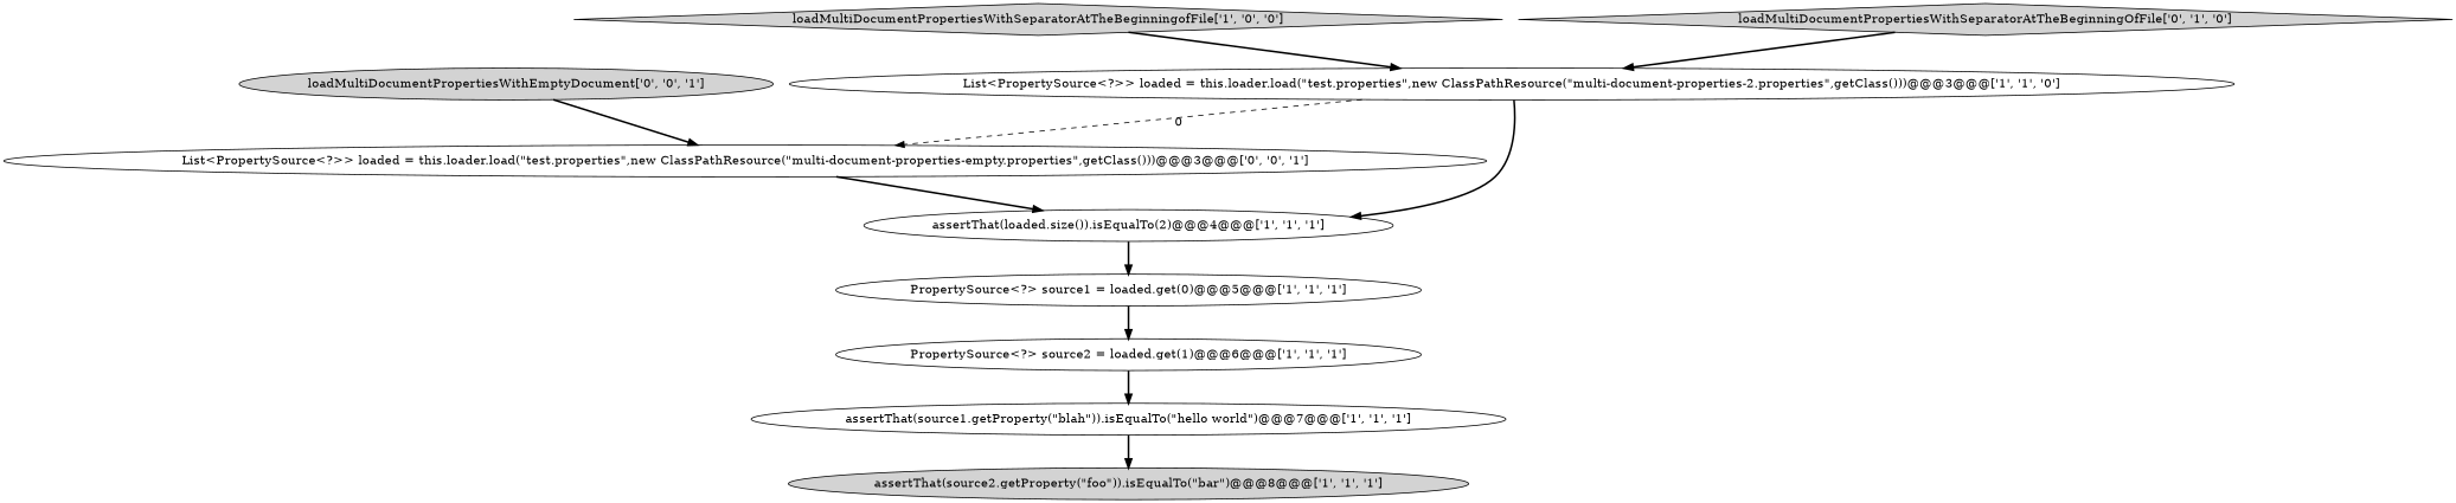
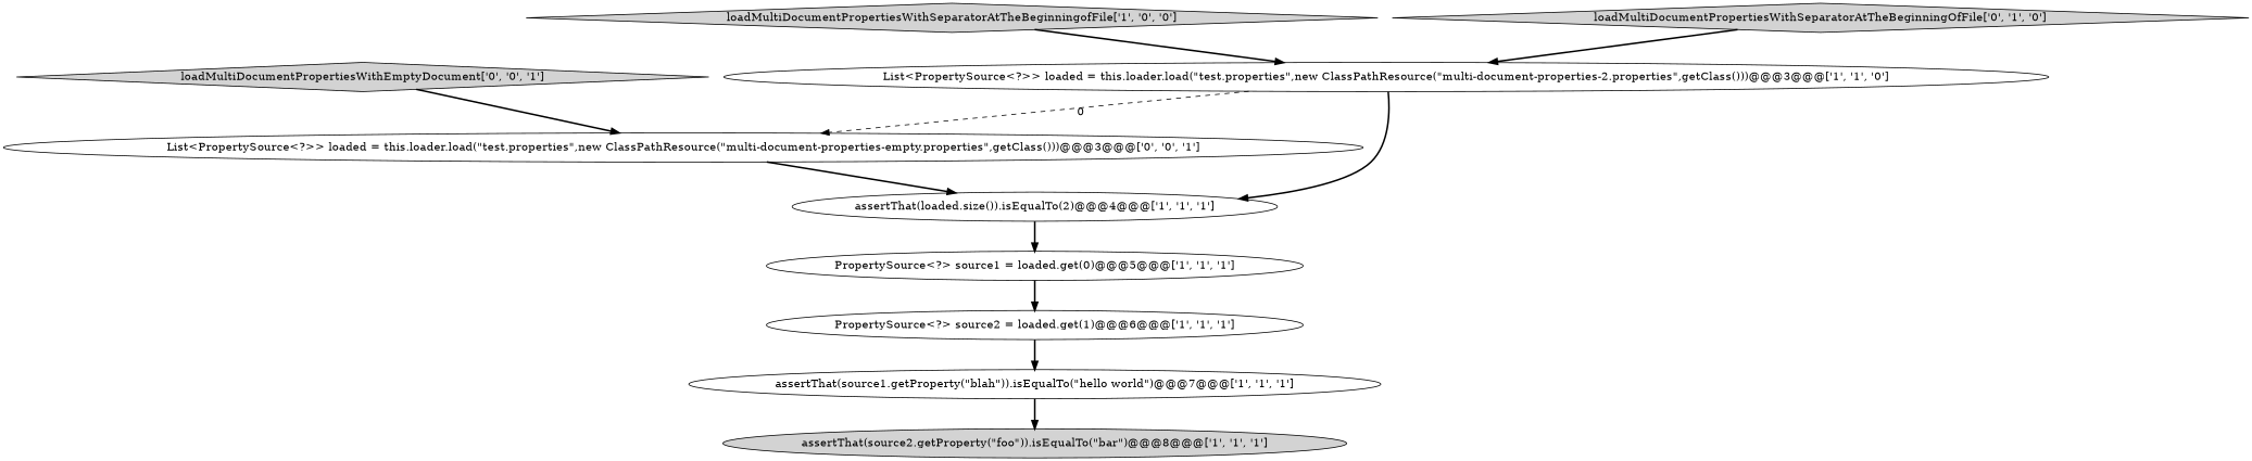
  digraph {
    node [fillcolor=white shape=ellipse style=filled]
    edge [style=bold]
    n1 [label="assertThat(loaded.size()).isEqualTo(2)@@@4@@@['1', '1', '1']"]
    n2 [label="PropertySource<?> source1 = loaded.get(0)@@@5@@@['1', '1', '1']"]
    n3 [label="List<PropertySource<?>> loaded = this.loader.load(\"test.properties\",new ClassPathResource(\"multi-document-properties-2.properties\",getClass()))@@@3@@@['1', '1', '0']"]
    n4 [label="List<PropertySource<?>> loaded = this.loader.load(\"test.properties\",new ClassPathResource(\"multi-document-properties-empty.properties\",getClass()))@@@3@@@['0', '0', '1']"]
    n5 [fillcolor=lightgray label="loadMultiDocumentPropertiesWithSeparatorAtTheBeginningofFile['1', '0', '0']" shape=diamond]
    n6 [label="assertThat(source1.getProperty(\"blah\")).isEqualTo(\"hello world\")@@@7@@@['1', '1', '1']"]
    n7 [fillcolor=lightgray label="assertThat(source2.getProperty(\"foo\")).isEqualTo(\"bar\")@@@8@@@['1', '1', '1']"]
-   n8 [fillcolor=lightgray label="loadMultiDocumentPropertiesWithEmptyDocument['0', '0', '1']"]
+   n8 [fillcolor=lightgray label="loadMultiDocumentPropertiesWithEmptyDocument['0', '0', '1']" shape=diamond]
    n9 [fillcolor=lightgray label="loadMultiDocumentPropertiesWithSeparatorAtTheBeginningOfFile['0', '1', '0']" shape=diamond]
    n10 [label="PropertySource<?> source2 = loaded.get(1)@@@6@@@['1', '1', '1']"]
    n1 -> n2
    n2 -> n10
    n3 -> n1
    n3 -> n4 [label=0 style=dashed]
    n4 -> n1
    n5 -> n3
    n6 -> n7
    n8 -> n4
    n9 -> n3
    n10 -> n6
  }
